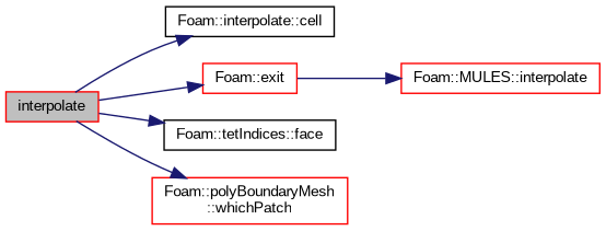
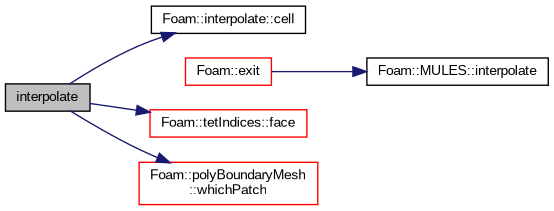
  digraph {
    fontname="Liberation Sans"
    rankdir=LR
    node [color=black fontname="Liberation Sans" fontsize=10 shape=record]
    edge [color=midnightblue fontname="Liberation Sans" fontsize=10 labelfontname=Helvetica labelfontsize=10 style=solid]
-   n1 [color=red fillcolor=grey75 fontcolor=black height=0.2 label=interpolate style=filled width=0.4]
+   n1 [fillcolor=grey75 fontcolor=black height=0.2 label=interpolate style=filled width=0.4]
    n2 [height=0.2 label="Foam::interpolate::cell" width=0.4]
    n3 [color=red height=0.2 label="Foam::exit" width=0.4]
-   n4 [height=0.2 label="Foam::tetIndices::face" width=0.4]
+   n4 [color=red height=0.2 label="Foam::tetIndices::face" width=0.4]
    n5 [color=red height=0.2 label="Foam::polyBoundaryMesh\l::whichPatch" width=0.4]
-   n6 [color=red height=0.2 label="Foam::MULES::interpolate" width=0.4]
+   n6 [height=0.2 label="Foam::MULES::interpolate" width=0.4]
    n1 -> n2
-   n1 -> n3
    n1 -> n4
    n1 -> n5
    n3 -> n6
  }
